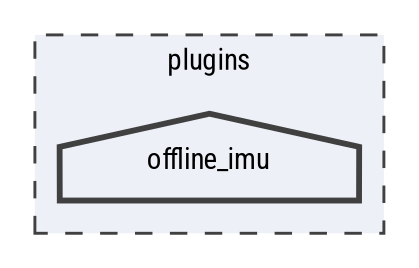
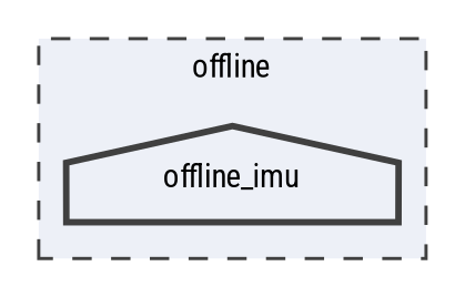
  digraph {
    compound=true
    fontname="Roboto Condensed"
    n1 [color=grey25 fillcolor="#edf0f7" fontname="Roboto Condensed" fontsize=10 height=0.2 label=offline_imu shape=house style="filled,bold" width=0.4]
    subgraph cluster_1 {
      bgcolor="#edf0f7"
      fontsize=10
-     label=plugins
+     label=offline
      pencolor=grey25
      style="filled,dashed"
      n1
    }
  }
